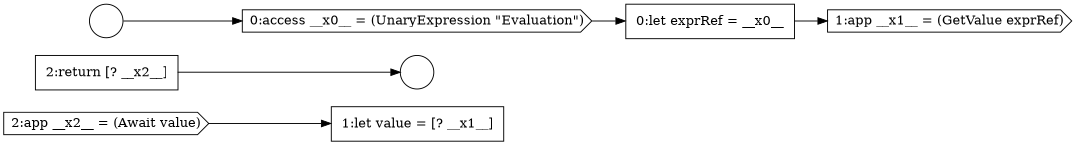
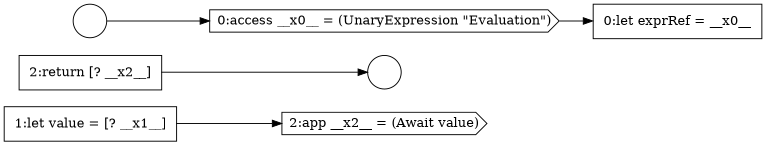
  digraph {
    rankdir=LR
    node [color=black fillcolor=white shape=cds style=filled]
    edge [color=black]
    n1 [label=<<font color="black">2:app __x2__ = (Await value)</font>>]
    n2 [label=<<font color="black">     <table border="0" cellborder="1" cellspacing="0" cellpadding="10">       <tr><td align="left">2:return [? __x2__]</td></tr>     </table>   </font>> margin=0 shape=none]
    n3 [label=" " shape=circle]
    n4 [label=<<font color="black">0:access __x0__ = (UnaryExpression &quot;Evaluation&quot;)</font>>]
    n5 [label=<<font color="black">     <table border="0" cellborder="1" cellspacing="0" cellpadding="10">       <tr><td align="left">0:let exprRef = __x0__</td></tr>     </table>   </font>> margin=0 shape=none]
-   n6 [label=<<font color="black">1:app __x1__ = (GetValue exprRef)</font>>]
    n7 [label=<<font color="black">     <table border="0" cellborder="1" cellspacing="0" cellpadding="10">       <tr><td align="left">1:let value = [? __x1__]</td></tr>     </table>   </font>> margin=0 shape=none]
    n8 [label=" " shape=circle]
    n2 -> n3
    n4 -> n5
-   n5 -> n6
-   n1 -> n7
+   n7 -> n1
    n8 -> n4
  }
